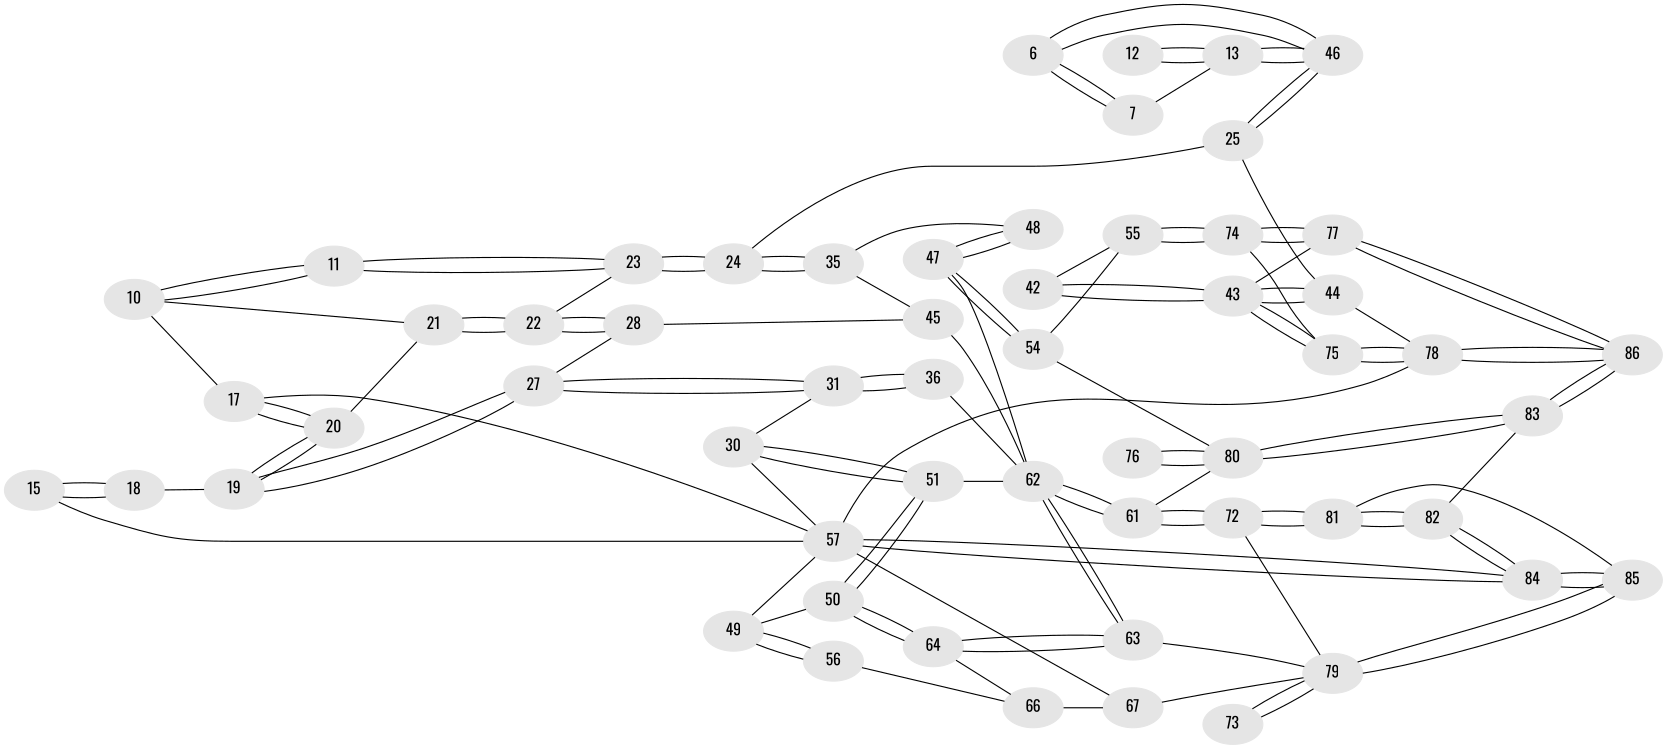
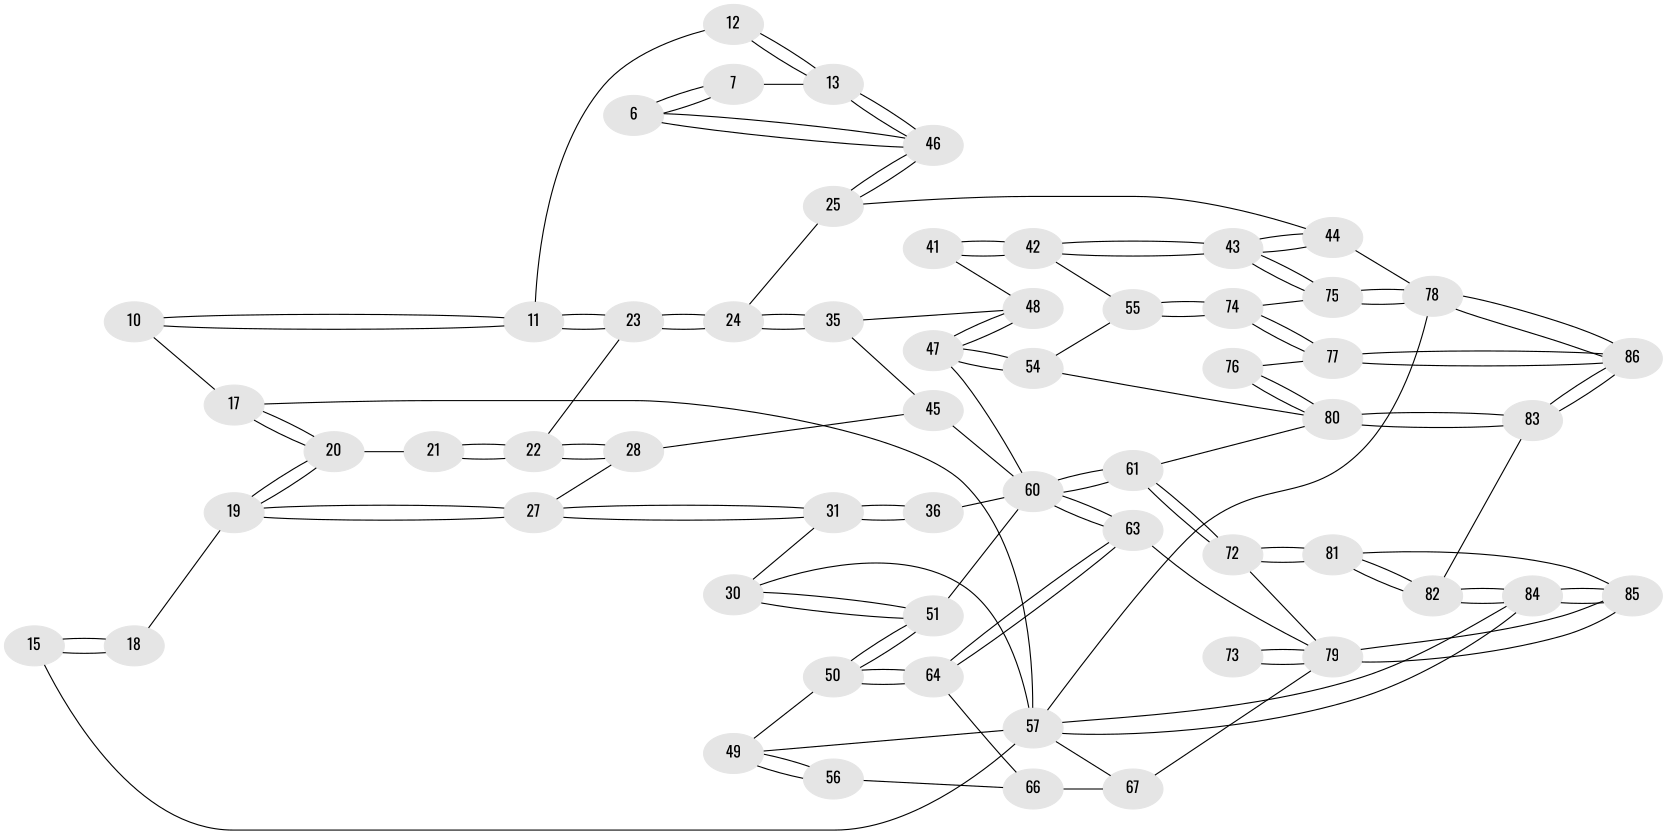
  graph {
    fontname=Oswald
    rankdir=LR
    node [color=gray90 fontname=Oswald style=filled]
    edge [fontname=Oswald]
    6
    7
    n3 [label=46]
    13
    44 [super="+32"]
    78 [super="+4"]
    12
    10
    11
    17 [super="+9"]
    21
    23
    57 [super="+3+29"]
    20
    22
    24
    18 [super="+14"]
    15
    19
    67 [super="+58"]
    84
    27
    28
    31
    45 [super="+34+33"]
    25
    35
    48 [super="+40"]
    36
-   60 [super="+53+52" label=62]
+   60 [super="+53+52"]
    30
    51
    61
    n34 [label=63]
+   41
    42
    43
    55
    75
    74
    86
    47
    54
    80 [super="+62+63"]
    49 [super="+39+38"]
    50
    56
    64
    66 [super="+59"]
    83
    77
    79 [super="+71+70+69"]
    85
    72
    81
    82
    73
    76
    6 -- 7
    6 -- 7
    6 -- n3
    6 -- n3
    7 -- 13
    13 -- n3
    13 -- n3
    44 -- 78 [weight=2]
    78 -- 86
    78 -- 86
    12 -- 13
    12 -- 13
    10 -- 11
    10 -- 11
    10 -- 17
-   10 -- 21
+   11 -- 12
    11 -- 23
    11 -- 23
    17 -- 57
    17 -- 20
    17 -- 20
    21 -- 22
    21 -- 22
    23 -- 24
    23 -- 24
    57 -- 78 [weight=2]
    57 -- 67
    57 -- 84
    57 -- 84
    20 -- 21
    22 -- 23
    22 -- 28
    22 -- 28
    24 -- 25
    24 -- 35
    24 -- 35
    18 -- 19
    15 -- 57
    15 -- 18 [weight=2]
    15 -- 18
    19 -- 20
    19 -- 20
    19 -- 27
    19 -- 27
    67 -- 79
    84 -- 85
    84 -- 85
    27 -- 28
    27 -- 31
    27 -- 31
    28 -- 45
    31 -- 36
    31 -- 36
    45 -- 60
    25 -- n3
    25 -- n3
    25 -- 44
    35 -- 45
    35 -- 48
    36 -- 60
    60 -- 61
    60 -- 61
    60 -- n34
    60 -- n34
    30 -- 57
    30 -- 31
    30 -- 51
    30 -- 51
    51 -- 60
    61 -- 80
    61 -- 72
    61 -- 72
    n34 -- 79
+   41 -- 48 [weight=2]
+   41 -- 42
+   41 -- 42
    42 -- 43
    42 -- 43
    42 -- 55
    43 -- 44
    43 -- 44
    43 -- 75
    43 -- 75
    55 -- 74
    55 -- 74
    75 -- 78
    75 -- 78
    74 -- 75
    74 -- 77
    74 -- 77
    47 -- 48
    47 -- 48
    47 -- 60
    47 -- 54
    47 -- 54
    54 -- 55
    54 -- 80
    80 -- 83
    80 -- 83
    49 -- 57 [weight=2]
    49 -- 50
    49 -- 56 [weight=2]
    49 -- 56
    50 -- 51
    50 -- 51
    50 -- 64
    50 -- 64
    56 -- 66
    64 -- n34
    64 -- n34
    64 -- 66
    66 -- 67 [weight=2]
    83 -- 86
    83 -- 86
    77 -- 86
    77 -- 86
    79 -- 85
    79 -- 85
    72 -- 79
    72 -- 81
    72 -- 81
    81 -- 85
    81 -- 82
    81 -- 82
    82 -- 84
    82 -- 84
    82 -- 83
    73 -- 79 [weight=3]
    73 -- 79
    76 -- 80 [weight=2]
    76 -- 80
-   43 -- 77
+   76 -- 77
  }
